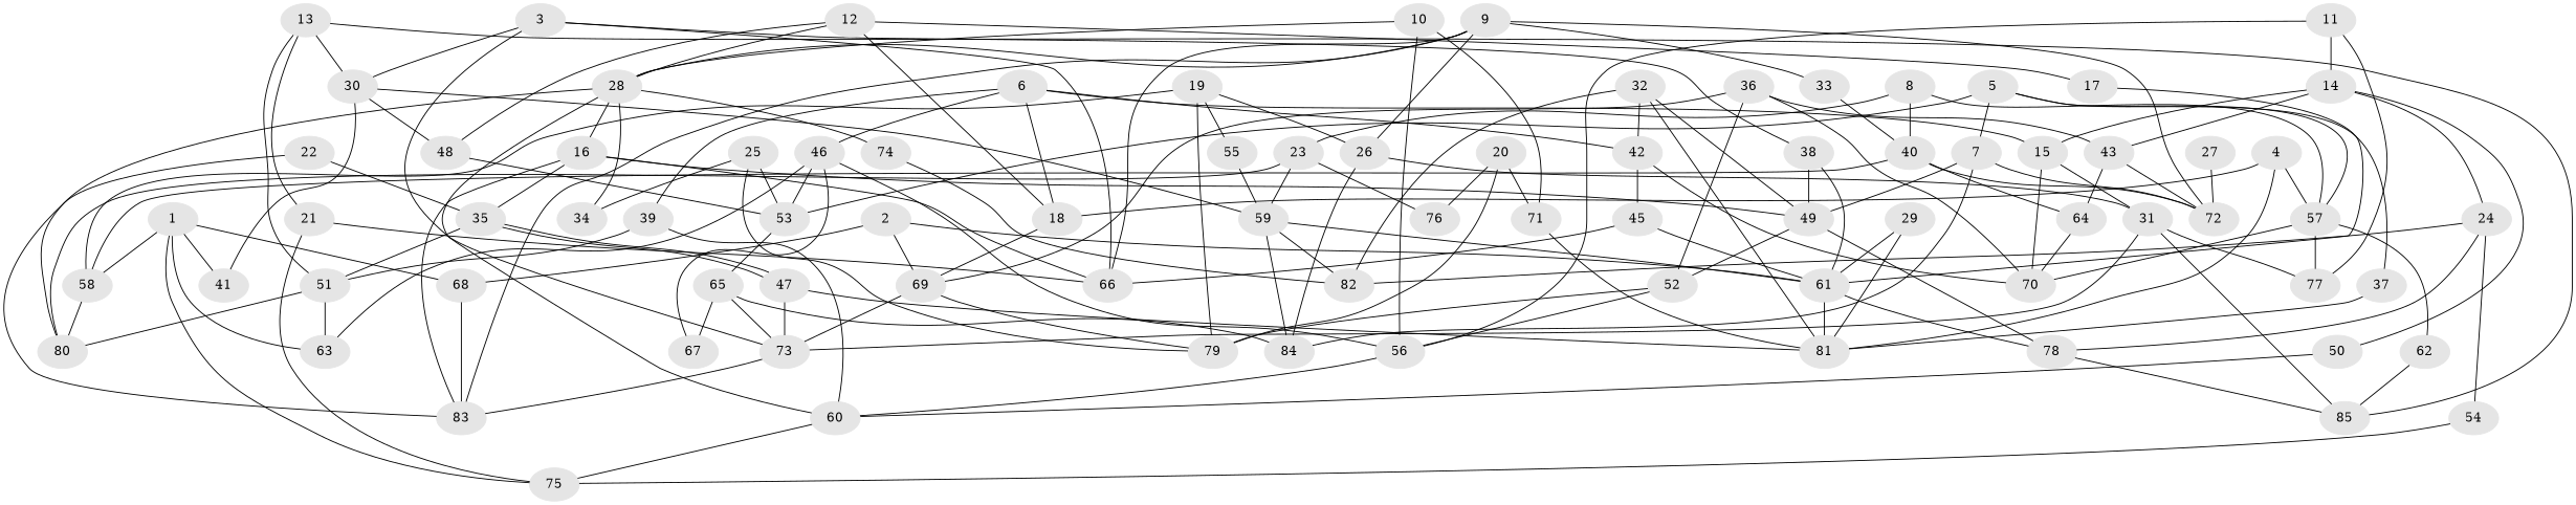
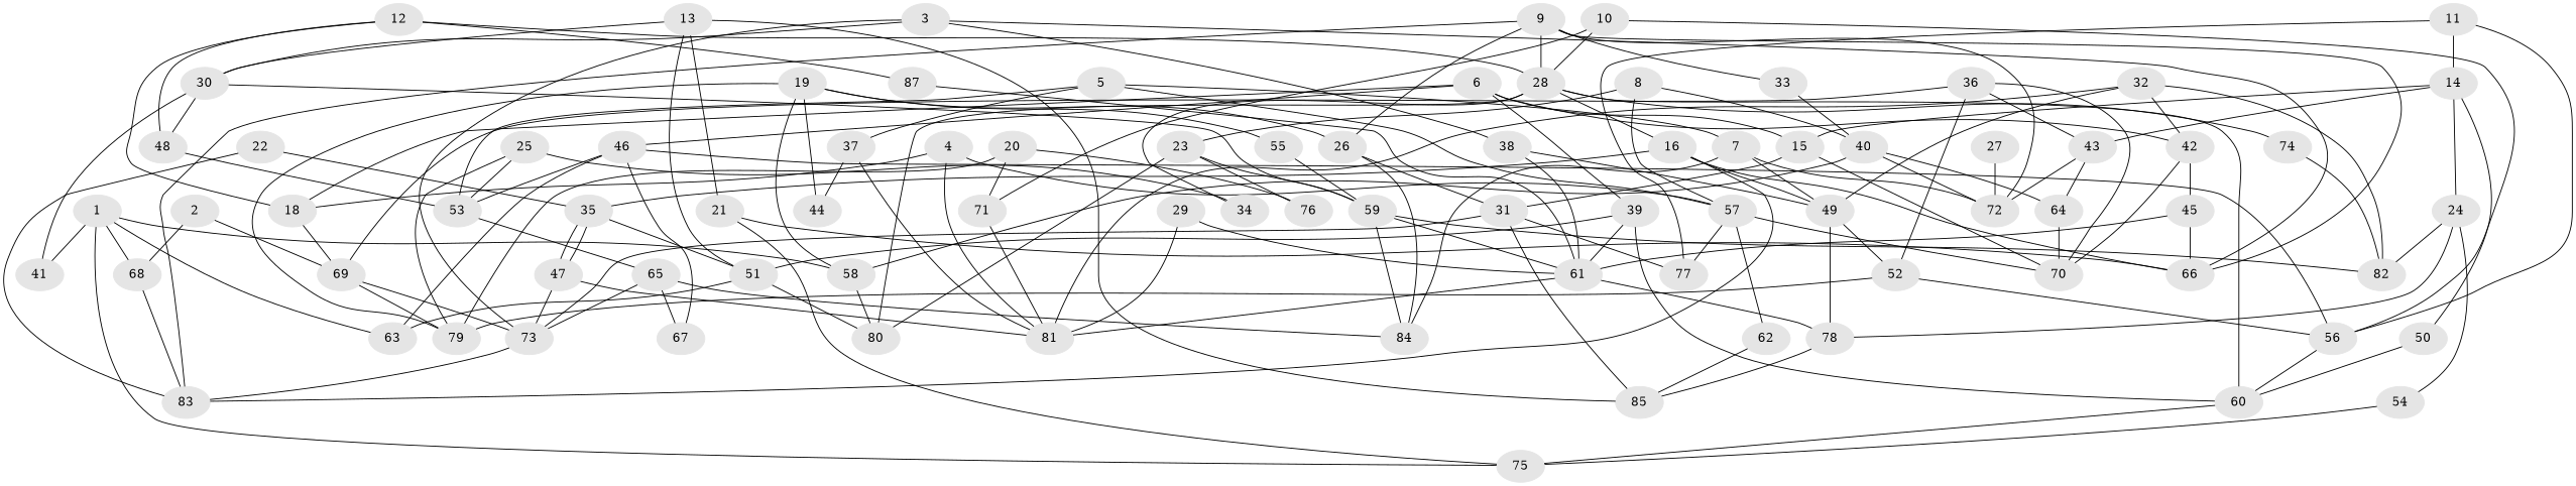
  graph {
    node [color=gray90 style=filled]
    1
    41
    58
    63
    68
    75
    80
    83
    74
    82
    2
    61
    69
    81
    78
    73
    79
    3
    30
    38
    66
    48
    59
    49
    4
    18
    57
    77
    70
    62
    5
    7
    37
    53
    72
    84
    25
    34
+   44
    65
    6
    15
    39
    42
    46
    31
    51
    60
    45
    56
    67
    52
    8
    23
    40
    76
    64
    9
    26
    28
    33
    16
    10
    71
    11
    14
    24
    43
    50
    12
-   17
+   17 [label=87]
    13
    21
    85
    54
    35
    47
    19
    55
    20
    22
    27
    36
    29
    32
    1 -- 41
    1 -- 58
    1 -- 63
    1 -- 68
    1 -- 75
    58 -- 80
    68 -- 83
    74 -- 82
    2 -- 68
-   2 -- 61
+   39 -- 61
    2 -- 69
    61 -- 81
    61 -- 78
    69 -- 73
    69 -- 79
    78 -- 85
    73 -- 83
    3 -- 73
    3 -- 30
    3 -- 38
    3 -- 66
    30 -- 41
    30 -- 48
    30 -- 59
    38 -- 61
    38 -- 49
    48 -- 53
    59 -- 82
    59 -- 61
    59 -- 84
    49 -- 78
    49 -- 52
    4 -- 81
    4 -- 18
    4 -- 57
    18 -- 69
    57 -- 77
    57 -- 70
    57 -- 62
    62 -- 85
    5 -- 57
    5 -- 7
    5 -- 37
    5 -- 53
    7 -- 49
    7 -- 72
    7 -- 84
    37 -- 81
+   37 -- 44
    53 -- 65
    25 -- 79
    25 -- 53
    25 -- 34
    65 -- 73
    65 -- 84
    65 -- 67
    6 -- 18
    6 -- 15
    6 -- 39
    6 -- 42
    6 -- 46
    15 -- 70
    15 -- 31
    39 -- 51
    39 -- 60
    42 -- 70
    42 -- 45
    46 -- 63
    46 -- 53
    46 -- 56
    46 -- 67
    31 -- 73
    31 -- 77
    31 -- 85
    51 -- 63
    51 -- 80
    60 -- 75
    45 -- 61
    45 -- 66
    56 -- 60
    52 -- 79
    52 -- 56
    8 -- 57
    8 -- 23
    8 -- 40
    23 -- 80
    23 -- 59
    23 -- 76
    40 -- 58
    40 -- 72
    40 -- 64
    64 -- 70
    9 -- 83
    9 -- 66
    9 -- 72
    9 -- 26
    9 -- 28
    9 -- 33
    26 -- 84
    26 -- 31
    28 -- 80
    28 -- 74
    28 -- 34
    28 -- 60
    28 -- 16
    33 -- 40
    16 -- 83
    16 -- 66
    16 -- 49
    16 -- 35
    10 -- 56
    10 -- 28
    10 -- 71
    71 -- 81
    11 -- 77
    11 -- 56
    11 -- 14
    14 -- 15
    14 -- 24
    14 -- 43
    14 -- 50
    24 -- 82
    24 -- 78
    24 -- 54
    43 -- 72
    43 -- 64
    50 -- 60
    12 -- 48
    12 -- 18
    12 -- 28
    12 -- 17
    17 -- 61
    13 -- 30
    13 -- 51
    13 -- 21
    13 -- 85
    21 -- 75
    21 -- 66
    54 -- 75
    35 -- 51
    35 -- 47
    35 -- 47
    47 -- 81
    47 -- 73
    19 -- 58
    19 -- 79
+   19 -- 44
    19 -- 26
    19 -- 55
    55 -- 59
    20 -- 79
    20 -- 76
    20 -- 71
    22 -- 83
    22 -- 35
    27 -- 72
    36 -- 69
    36 -- 70
    36 -- 52
    36 -- 43
    29 -- 61
    29 -- 81
    32 -- 82
    32 -- 81
    32 -- 49
    32 -- 42
  }
